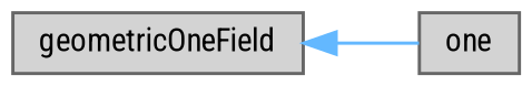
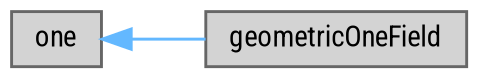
  digraph {
    rankdir=LR
    fontname="Roboto Condensed"
    node [color=gray40 fillcolor=lightgrey fontname="Roboto Condensed" fontsize=10 shape=box style=filled]
    n1 [fontcolor=black height=0.2 label=geometricOneField width=0.4]
    n2 [height=0.2 label=one width=0.4]
-   n1 -> n2 [color=steelblue1 dir=back fontname="Roboto Condensed" fontsize=10 labelfontname=Helvetica labelfontsize=10 style=solid]
+   n2 -> n1 [color=steelblue1 dir=back fontname="Roboto Condensed" fontsize=10 labelfontname=Helvetica labelfontsize=10 style=solid]
  }
